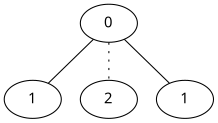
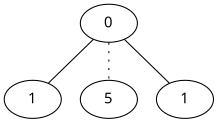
  graph {
    fontname="Noto Sans"
    node [fontname="Noto Sans"]
    edge [fontname="Noto Sans"]
    n1 [label=0]
    n2 [label=1]
-   n3 [label=2]
+   n3 [label=5]
    n4 [label=1]
    n1 -- n2
    n1 -- n3 [style=dotted]
    n1 -- n4
  }
